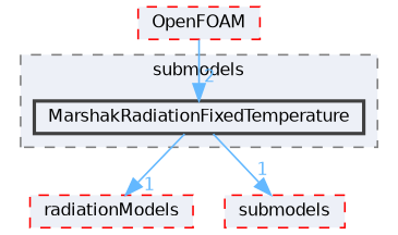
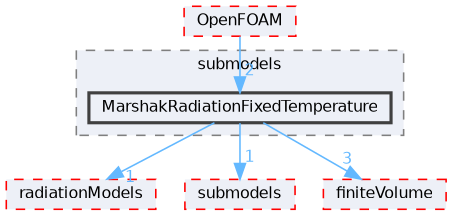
  digraph {
    compound=true
    node [color=red fillcolor="#edf0f7" fontname=Helvetica fontsize=10 shape=box style="filled,dashed"]
    edge [color=steelblue1 fontcolor=steelblue1 fontname=Helvetica fontsize=10 headlabel=1 labeldistance=1.5 labelfontname=Helvetica labelfontsize=10]
    n1 [color=grey25 height=0.2 label=MarshakRadiationFixedTemperature style="filled,bold" width=0.4]
    n2 [height=0.2 label=radiationModels width=0.4]
    n3 [height=0.2 label=submodels width=0.4]
+   n4 [height=0.2 label=finiteVolume width=0.4]
    n5 [height=0.2 label=OpenFOAM width=0.4]
    subgraph cluster_1 {
      bgcolor="#edf0f7"
      fontname=Helvetica
      fontsize=10
      label=submodels
      pencolor=grey50
      style="filled,dashed"
      n1
    }
    n1 -> n2
    n1 -> n3
+   n1 -> n4 [headlabel=3]
    n5 -> n1 [headlabel=2]
  }
